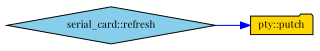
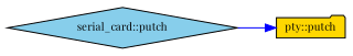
  digraph {
    rankdir=RL
    fontname="Playfair Display"
    node [color=black fontname="Playfair Display" fontsize=10 style=filled]
    n1 [fillcolor=gold fontcolor=black height=0.2 label="pty::putch" shape=folder width=0.4]
-   n2 [fillcolor=skyblue height=0.2 label="serial_card::refresh" shape=diamond width=0.4]
+   n2 [fillcolor=skyblue height=0.2 label="serial_card::putch" shape=diamond width=0.4]
    n1 -> n2 [color=blue dir=back fontname="Playfair Display" fontsize=10 labelfontname=Helvetica labelfontsize=10 style=solid]
  }
